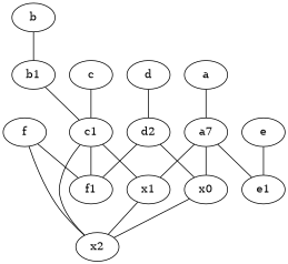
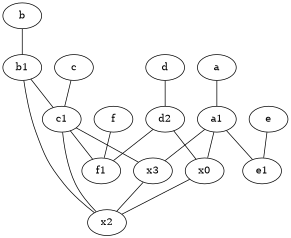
  graph {
    node [labelfontsize=50]
    b
    b1
    c1
    x2
    n5 [label=d2]
    d
    f1
    x0
    e
    e1
    c
-   x1
+   x1 [label=x3]
    a
-   a1 [label=a7]
+   a1
    f
    b -- b1
    b1 -- c1
-   f -- x2
+   b1 -- x2
    c1 -- x2
    c1 -- f1
    c1 -- x1
    n5 -- f1
    n5 -- x0
    d -- n5
    x0 -- x2
    e -- e1
    c -- c1
    x1 -- x2
    a -- a1
    a1 -- x0
    a1 -- e1
    a1 -- x1
    f -- f1
  }
